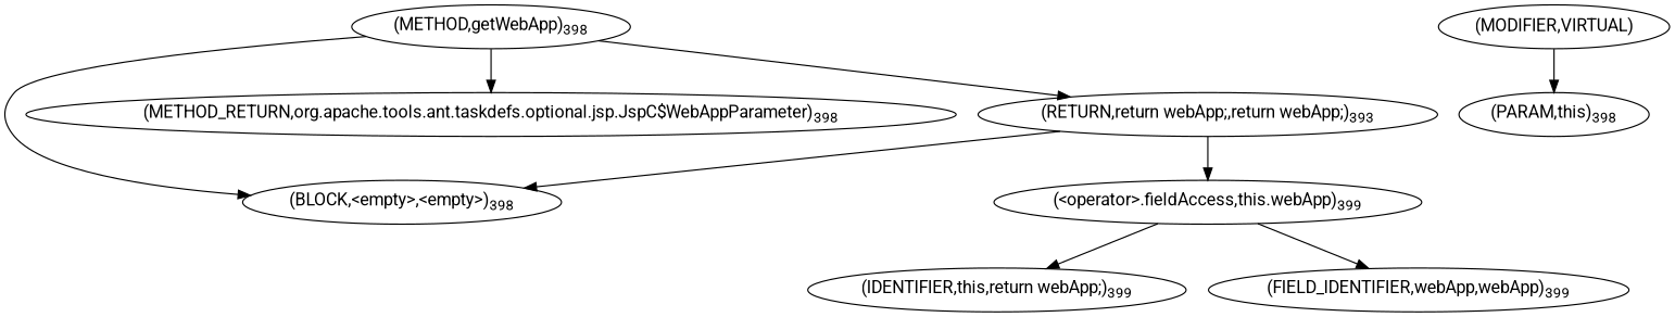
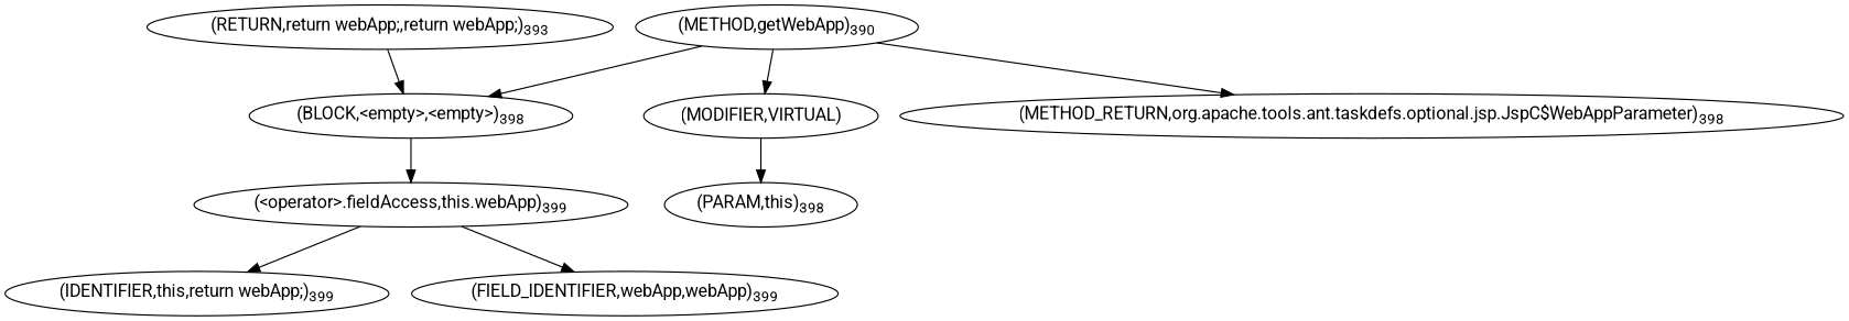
  digraph {
    fontname=Roboto
    node [fontname=Roboto]
    edge [fontname=Roboto]
-   n1 [label=<(METHOD,getWebApp)<SUB>398</SUB>>]
+   n1 [label=<(METHOD,getWebApp)<SUB>390</SUB>>]
    n2 [label=<(BLOCK,&lt;empty&gt;,&lt;empty&gt;)<SUB>398</SUB>>]
    n3 [label=<(MODIFIER,VIRTUAL)>]
    n4 [label=<(METHOD_RETURN,org.apache.tools.ant.taskdefs.optional.jsp.JspC$WebAppParameter)<SUB>398</SUB>>]
    n5 [label=<(PARAM,this)<SUB>398</SUB>>]
    n6 [label=<(RETURN,return webApp;,return webApp;)<SUB>393</SUB>>]
    n7 [label=<(&lt;operator&gt;.fieldAccess,this.webApp)<SUB>399</SUB>>]
    n8 [label=<(IDENTIFIER,this,return webApp;)<SUB>399</SUB>>]
    n9 [label=<(FIELD_IDENTIFIER,webApp,webApp)<SUB>399</SUB>>]
    n1 -> n2
-   n1 -> n6
+   n1 -> n3
    n1 -> n4
    n3 -> n5
    n6 -> n2
-   n6 -> n7
+   n2 -> n7
    n7 -> n8
    n7 -> n9
  }
